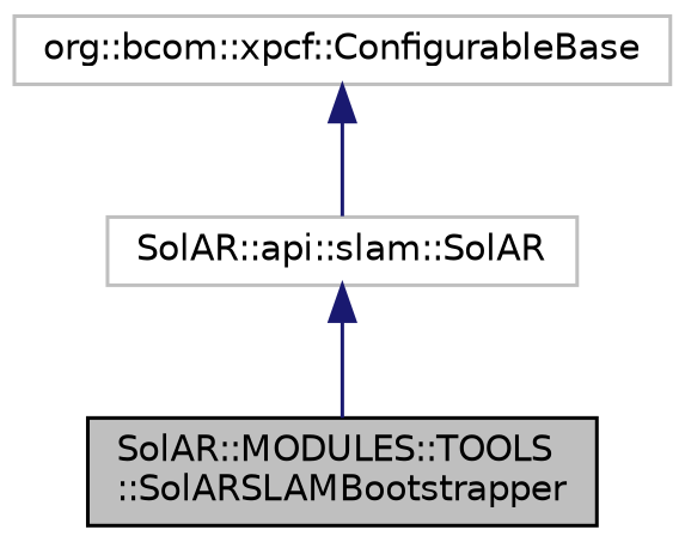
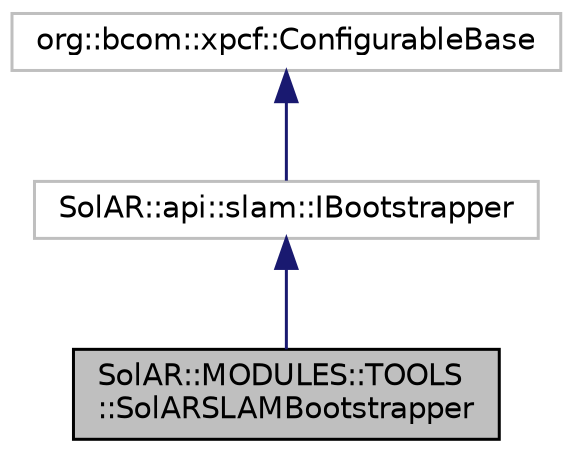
  digraph {
    node [color=grey75 fillcolor=white fontname=Helvetica fontsize=10 shape=record style=filled]
    edge [color=midnightblue dir=back fontname=Helvetica fontsize=10 labelfontname=Helvetica labelfontsize=10 style=solid]
    n1 [color=black fillcolor=grey75 fontcolor=black height=0.2 label="SolAR::MODULES::TOOLS\l::SolARSLAMBootstrapper" width=0.4]
    n2 [height=0.2 label="org::bcom::xpcf::ConfigurableBase" width=0.4]
-   n3 [height=0.2 label="SolAR::api::slam::SolAR" width=0.4]
+   n3 [height=0.2 label="SolAR::api::slam::IBootstrapper" width=0.4]
    n2 -> n3
    n3 -> n1
  }
